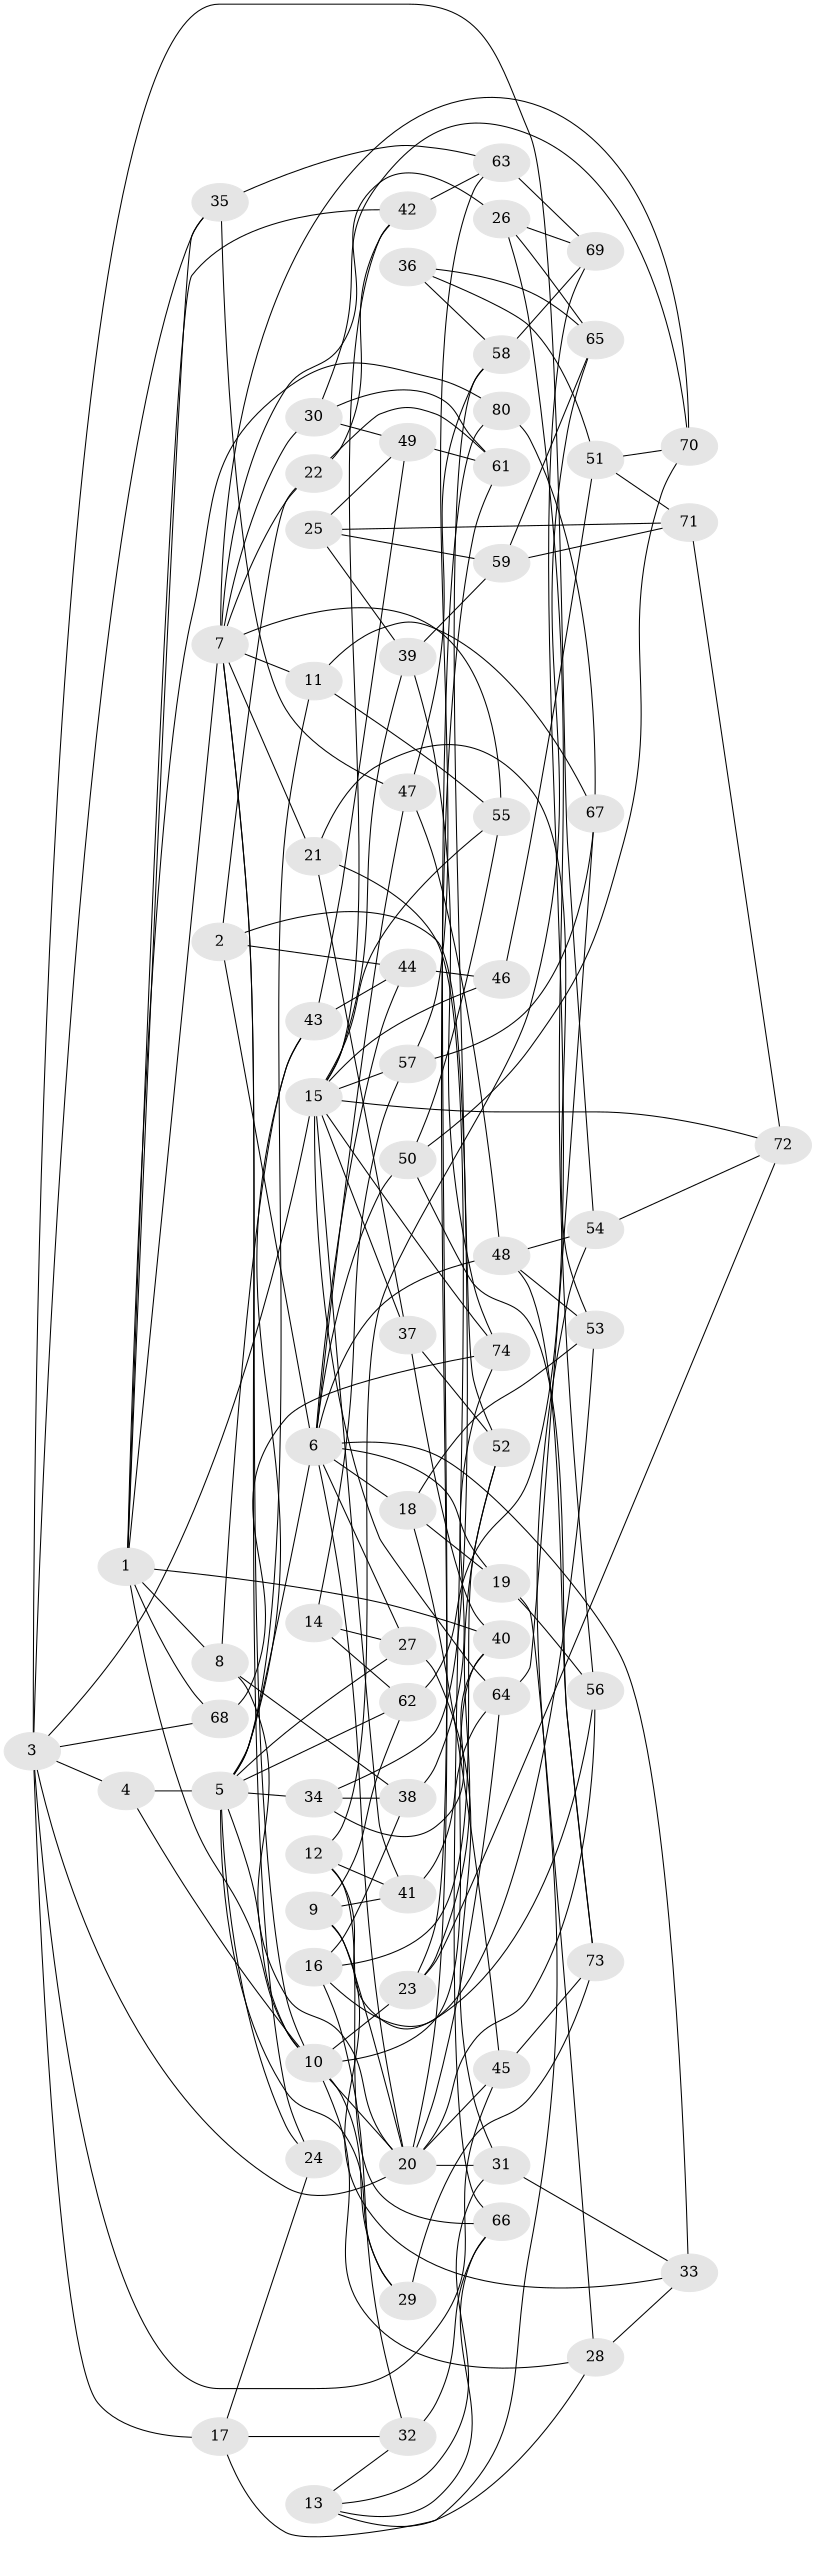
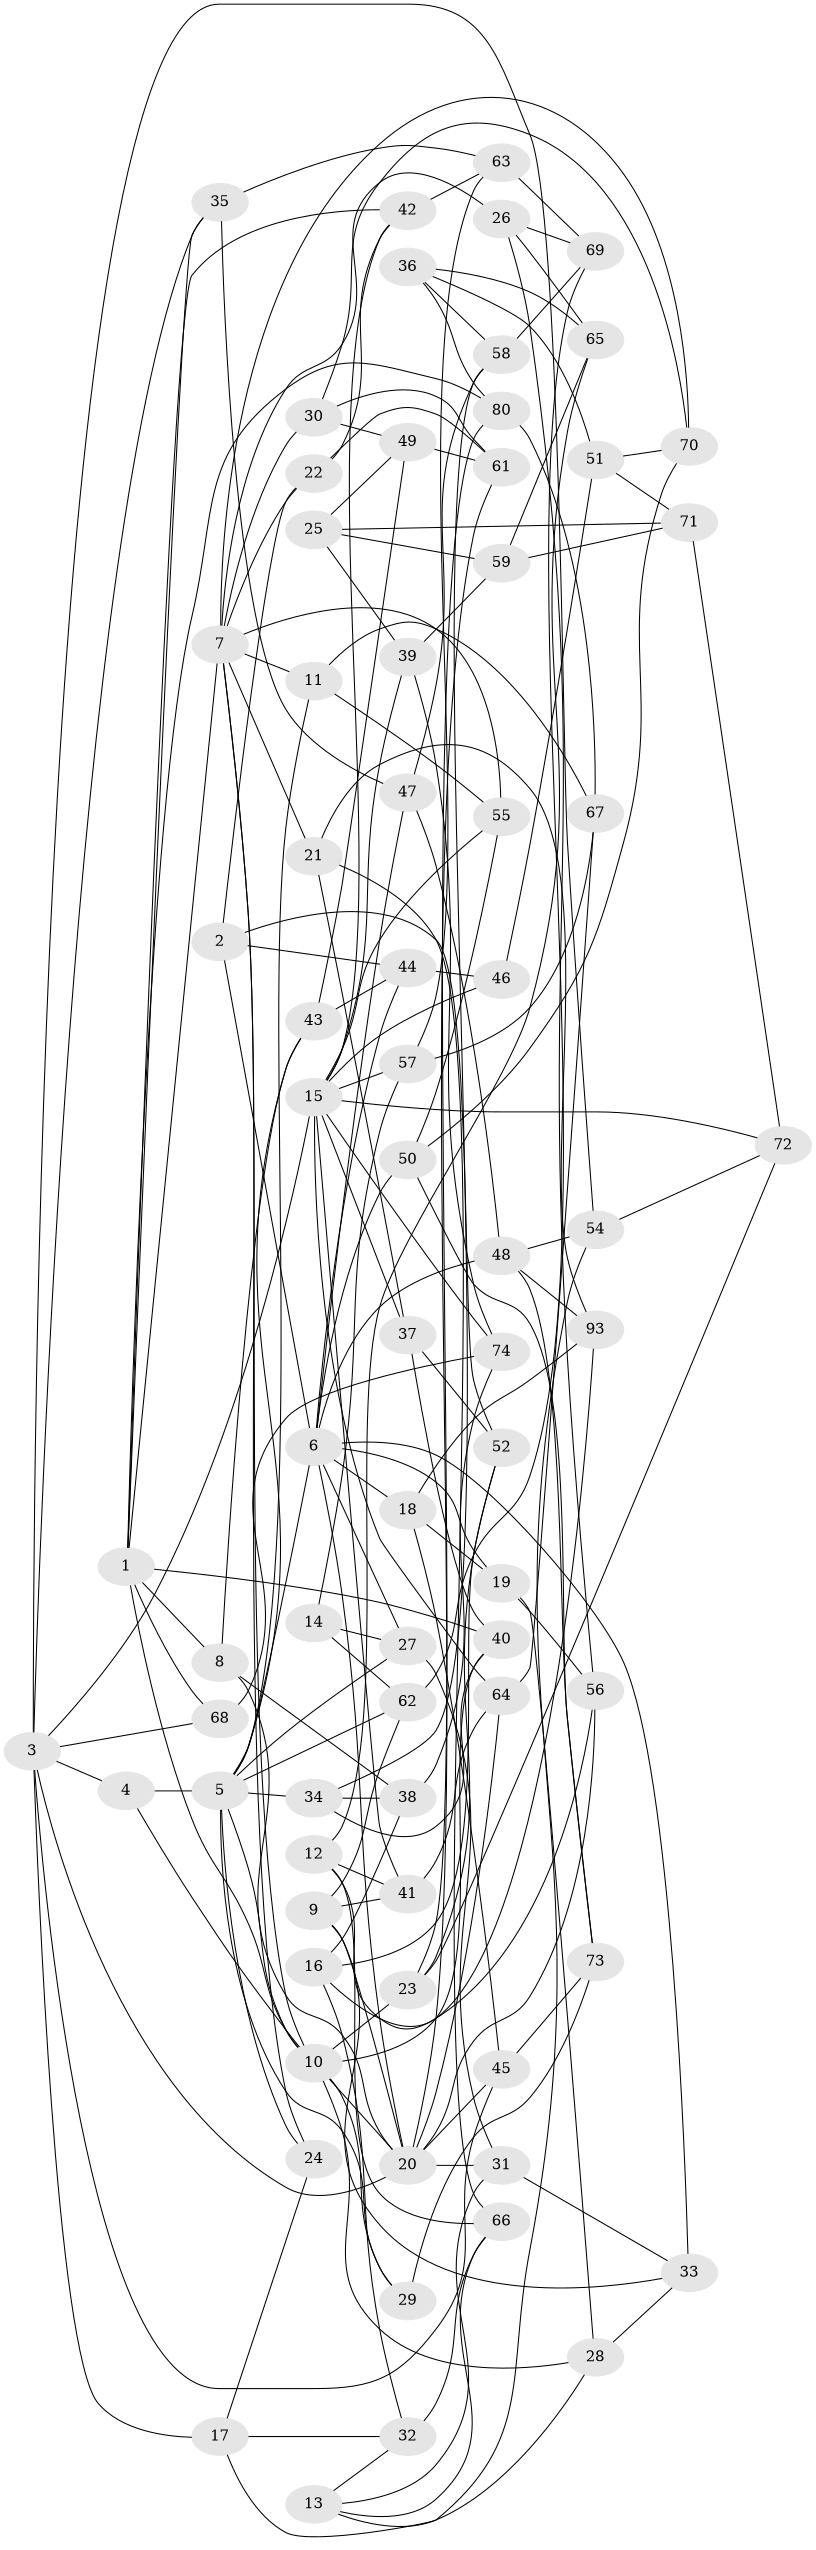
  graph {
    rankdir=LR
    node [color=gray90 style=filled]
    edge [weight=1.0]
    1
    7
    8
    10
    35
    40
    42
    n8 [label=80]
    68
    22
    11
    24
    21
    26
    30
    55
    70
    20
    43
    38
    29
    23
    28
    47
    63
    67
    74
    2
    6
    44
    52
    27
    18
    19
    33
    48
    50
    61
    46
    3
    4
    15
    17
    45
    54
    5
    41
    57
    37
    39
    64
    72
    32
    56
    31
    73
    34
    62
    58
    49
    69
-   53
+   53 [label=93]
    66
    65
    9
    12
    13
    14
    59
    51
    16
    25
    71
    36
    1 -- 7
    1 -- 8
    1 -- 10
    1 -- 35
    1 -- 40
    1 -- 42
    1 -- n8
    1 -- 68 [weight=2.0]
    7 -- 10
    7 -- 22
    7 -- 11
    7 -- 24
    7 -- 21
    7 -- 26
    7 -- 30
    7 -- 55
    7 -- 70
    8 -- 20
    8 -- 43
    8 -- 38
    10 -- 40
    10 -- 20
    10 -- 29 [weight=2.0]
    10 -- 23
    10 -- 28
    35 -- 47
    35 -- 63
    42 -- 63
    n8 -- 67
    68 -- 74
    22 -- 42
    22 -- 61
    11 -- 55
    11 -- 67
    21 -- 37
    21 -- 53
    21 -- 66
    26 -- 56
    26 -- 69
    26 -- 65
    30 -- 70
    30 -- 61
    30 -- 49
    20 -- 61
    20 -- 45
    20 -- 64
    20 -- 56
    20 -- 31
    43 -- 44
    43 -- 49
    38 -- 74
    29 -- 73
    23 -- n8
    23 -- 52
    23 -- 72
    28 -- 33
    47 -- 48
    47 -- 58
    63 -- 69
    2 -- 22
    2 -- 6
    2 -- 44
    2 -- 52
    6 -- 20 [weight=2.0]
    6 -- 47
    6 -- 44
    6 -- 27
    6 -- 18
    6 -- 19
    6 -- 33
    6 -- 48
    6 -- 50
    44 -- 46
    27 -- 31
    18 -- 19
    18 -- 45
    18 -- 53
    19 -- 28
    19 -- 56
    48 -- 54
    48 -- 73
    48 -- 53
    50 -- 55
    50 -- 70
    50 -- 73
    46 -- 51
    3 -- 35
    3 -- 68
    3 -- 20
    3 -- 4
    3 -- 15
    3 -- 17
    3 -- 45
    3 -- 54
    4 -- 10
    4 -- 5 [weight=2.0]
    15 -- 42
    15 -- 55
    15 -- 74
    15 -- 46 [weight=2.0]
    15 -- 41
    15 -- 57
    15 -- 37
    15 -- 39
    15 -- 64
    15 -- 72
    17 -- 24
    17 -- 54
    17 -- 32
    45 -- 73
    54 -- 72
    5 -- 10
    5 -- 11
    5 -- 24 [weight=2.0]
    5 -- 43
    5 -- 29
    5 -- 6
    5 -- 27
    5 -- 34
    5 -- 62
    41 -- 64
    57 -- 63
    57 -- 67
    37 -- 40
    37 -- 52
    39 -- 74
    39 -- 59
    64 -- 67
    32 -- 66
    31 -- 33
    34 -- 40
    34 -- 38
    34 -- 58
    62 -- 69
    58 -- 69
    49 -- 61
    9 -- 20
    9 -- 33
    9 -- 41
    9 -- 62
    12 -- 41
    12 -- 56
    12 -- 66
    12 -- 65
    13 -- 28
    13 -- 32
    13 -- 31
    13 -- 66
    14 -- 27
    14 -- 57
    14 -- 62
    59 -- 65
    59 -- 71
    51 -- 70
    51 -- 71
    16 -- 38
    16 -- 52
    16 -- 32
    16 -- 53
    25 -- 39
    25 -- 49
    25 -- 59
    25 -- 71
    71 -- 72
+   36 -- n8
    36 -- 58
    36 -- 65
    36 -- 51
  }
